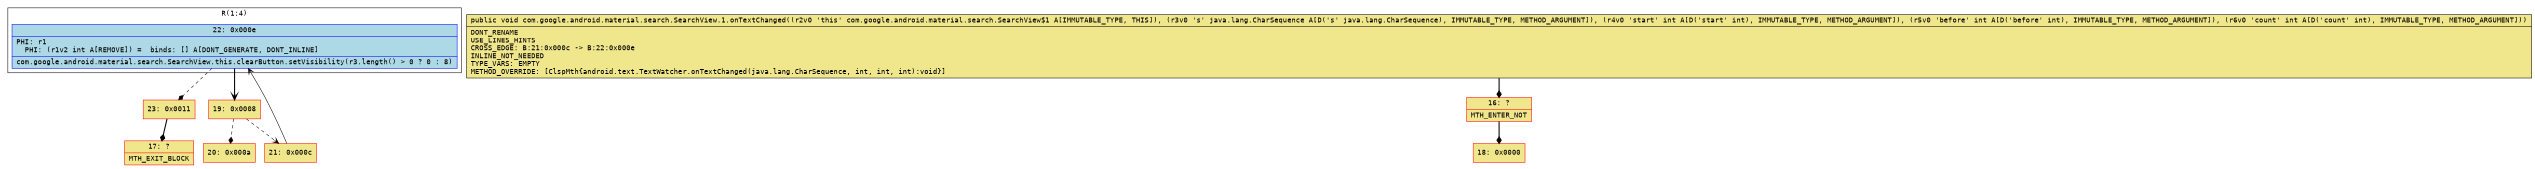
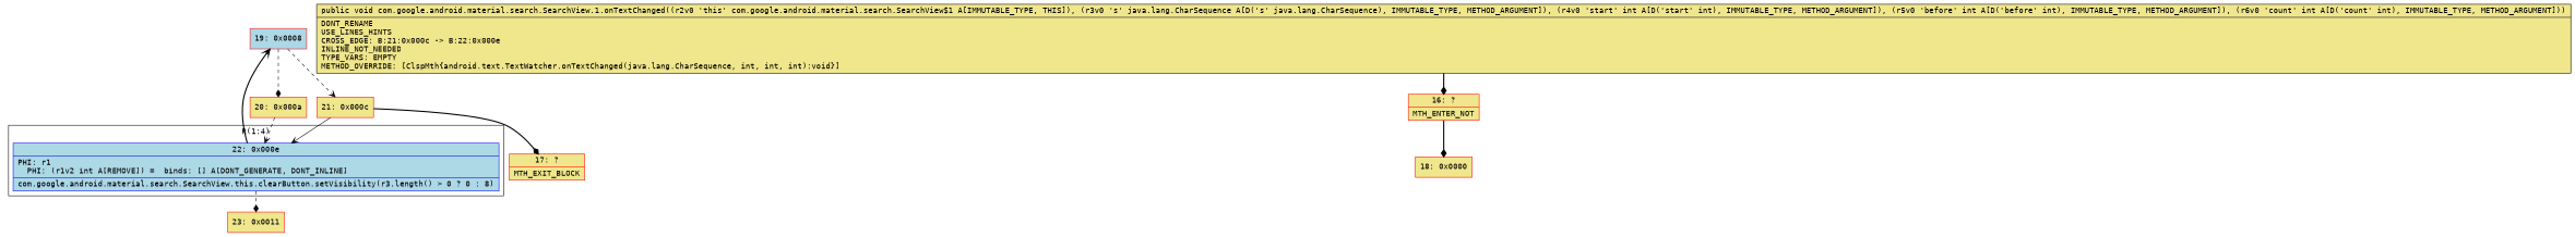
  digraph {
    fontname="DejaVu Sans Mono"
    node [color=red fillcolor=khaki fontname="DejaVu Sans Mono" shape=record style=filled]
    edge [arrowhead=diamond fontname="DejaVu Sans Mono" style=dashed]
    n1 [color=blue fillcolor=lightblue label="{22\:\ 0x000e|PHI: r1 \l  PHI: (r1v2 int A[REMOVE]) =  binds: [] A[DONT_GENERATE, DONT_INLINE]\l|com.google.android.material.search.SearchView.this.clearButton.setVisibility(r3.length() \> 0 ? 0 : 8)\l}"]
    n2 [label="{23\:\ 0x0011}"]
-   n3 [label="{19\:\ 0x0008}"]
+   n3 [fillcolor=lightblue label="{19\:\ 0x0008}"]
    n4 [label="{17\:\ ?|MTH_EXIT_BLOCK\l}"]
    n5 [label="{16\:\ ?|MTH_ENTER_NOT\l}"]
    n6 [label="{18\:\ 0x0000}"]
    n7 [label="{20\:\ 0x000a}"]
    n8 [label="{21\:\ 0x000c}"]
    n9 [label="{public void com.google.android.material.search.SearchView.1.onTextChanged((r2v0 'this' com.google.android.material.search.SearchView$1 A[IMMUTABLE_TYPE, THIS]), (r3v0 's' java.lang.CharSequence A[D('s' java.lang.CharSequence), IMMUTABLE_TYPE, METHOD_ARGUMENT]), (r4v0 'start' int A[D('start' int), IMMUTABLE_TYPE, METHOD_ARGUMENT]), (r5v0 'before' int A[D('before' int), IMMUTABLE_TYPE, METHOD_ARGUMENT]), (r6v0 'count' int A[D('count' int), IMMUTABLE_TYPE, METHOD_ARGUMENT]))  | DONT_RENAME\lUSE_LINES_HINTS\lCROSS_EDGE: B:21:0x000c \-\> B:22:0x000e\lINLINE_NOT_NEEDED\lTYPE_VARS: EMPTY\lMETHOD_OVERRIDE: [ClspMth\{android.text.TextWatcher.onTextChanged(java.lang.CharSequence, int, int, int):void\}]\l}" color=""]
    subgraph cluster_1 {
      label="R(1:4)"
      n1
    }
    n1 -> n2
    n1 -> n3 [arrowhead=vee style=bold]
-   n2 -> n4 [style=bold]
+   n8 -> n4 [style=bold]
    n3 -> n7
    n3 -> n8 [arrowhead=vee]
    n5 -> n6 [style=bold]
+   n7 -> n1 [arrowhead=vee]
    n8 -> n1 [arrowhead=vee style=solid]
    n9 -> n5 [style=bold]
  }
